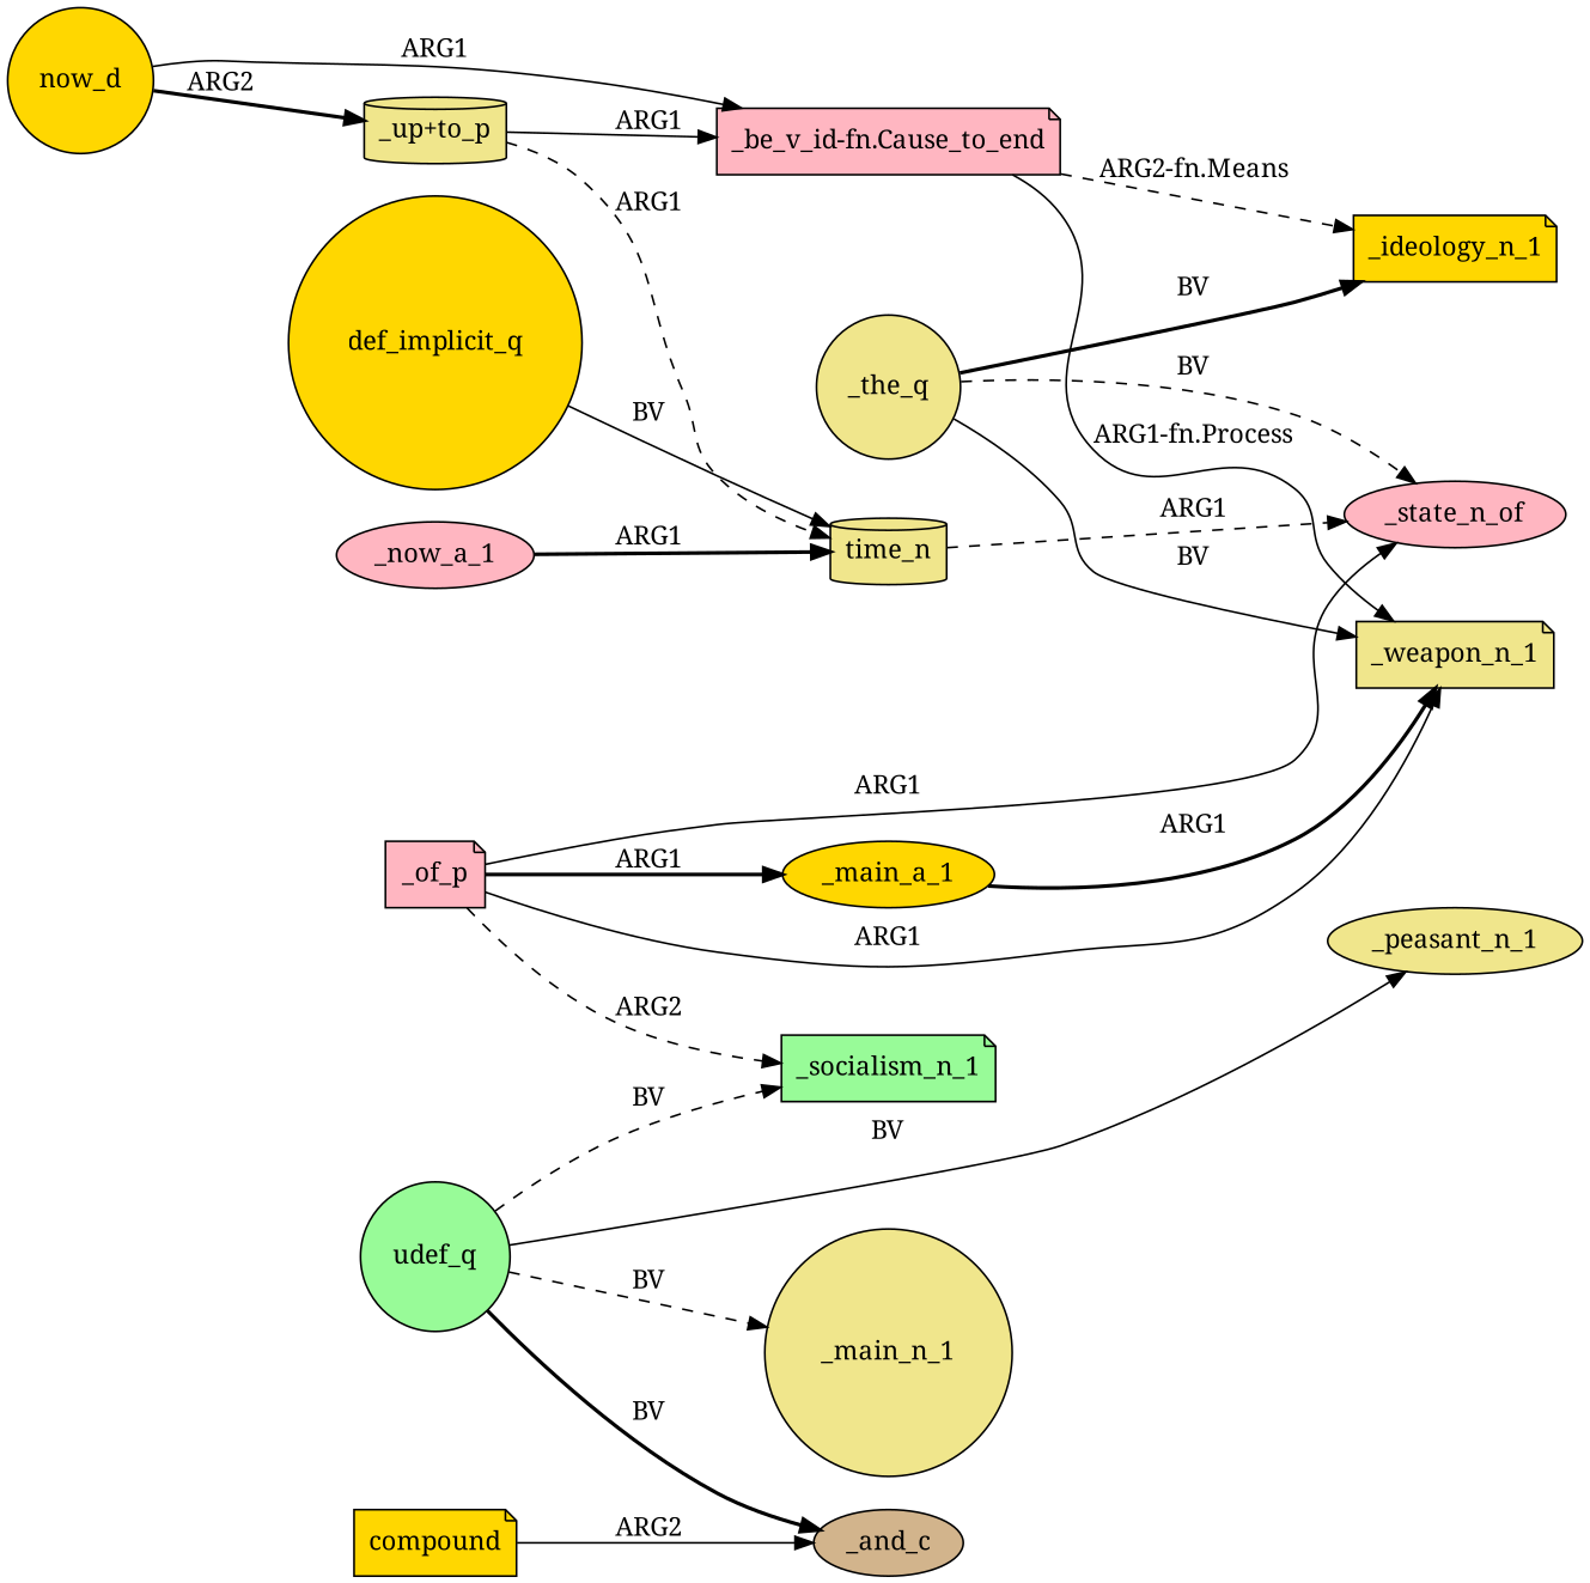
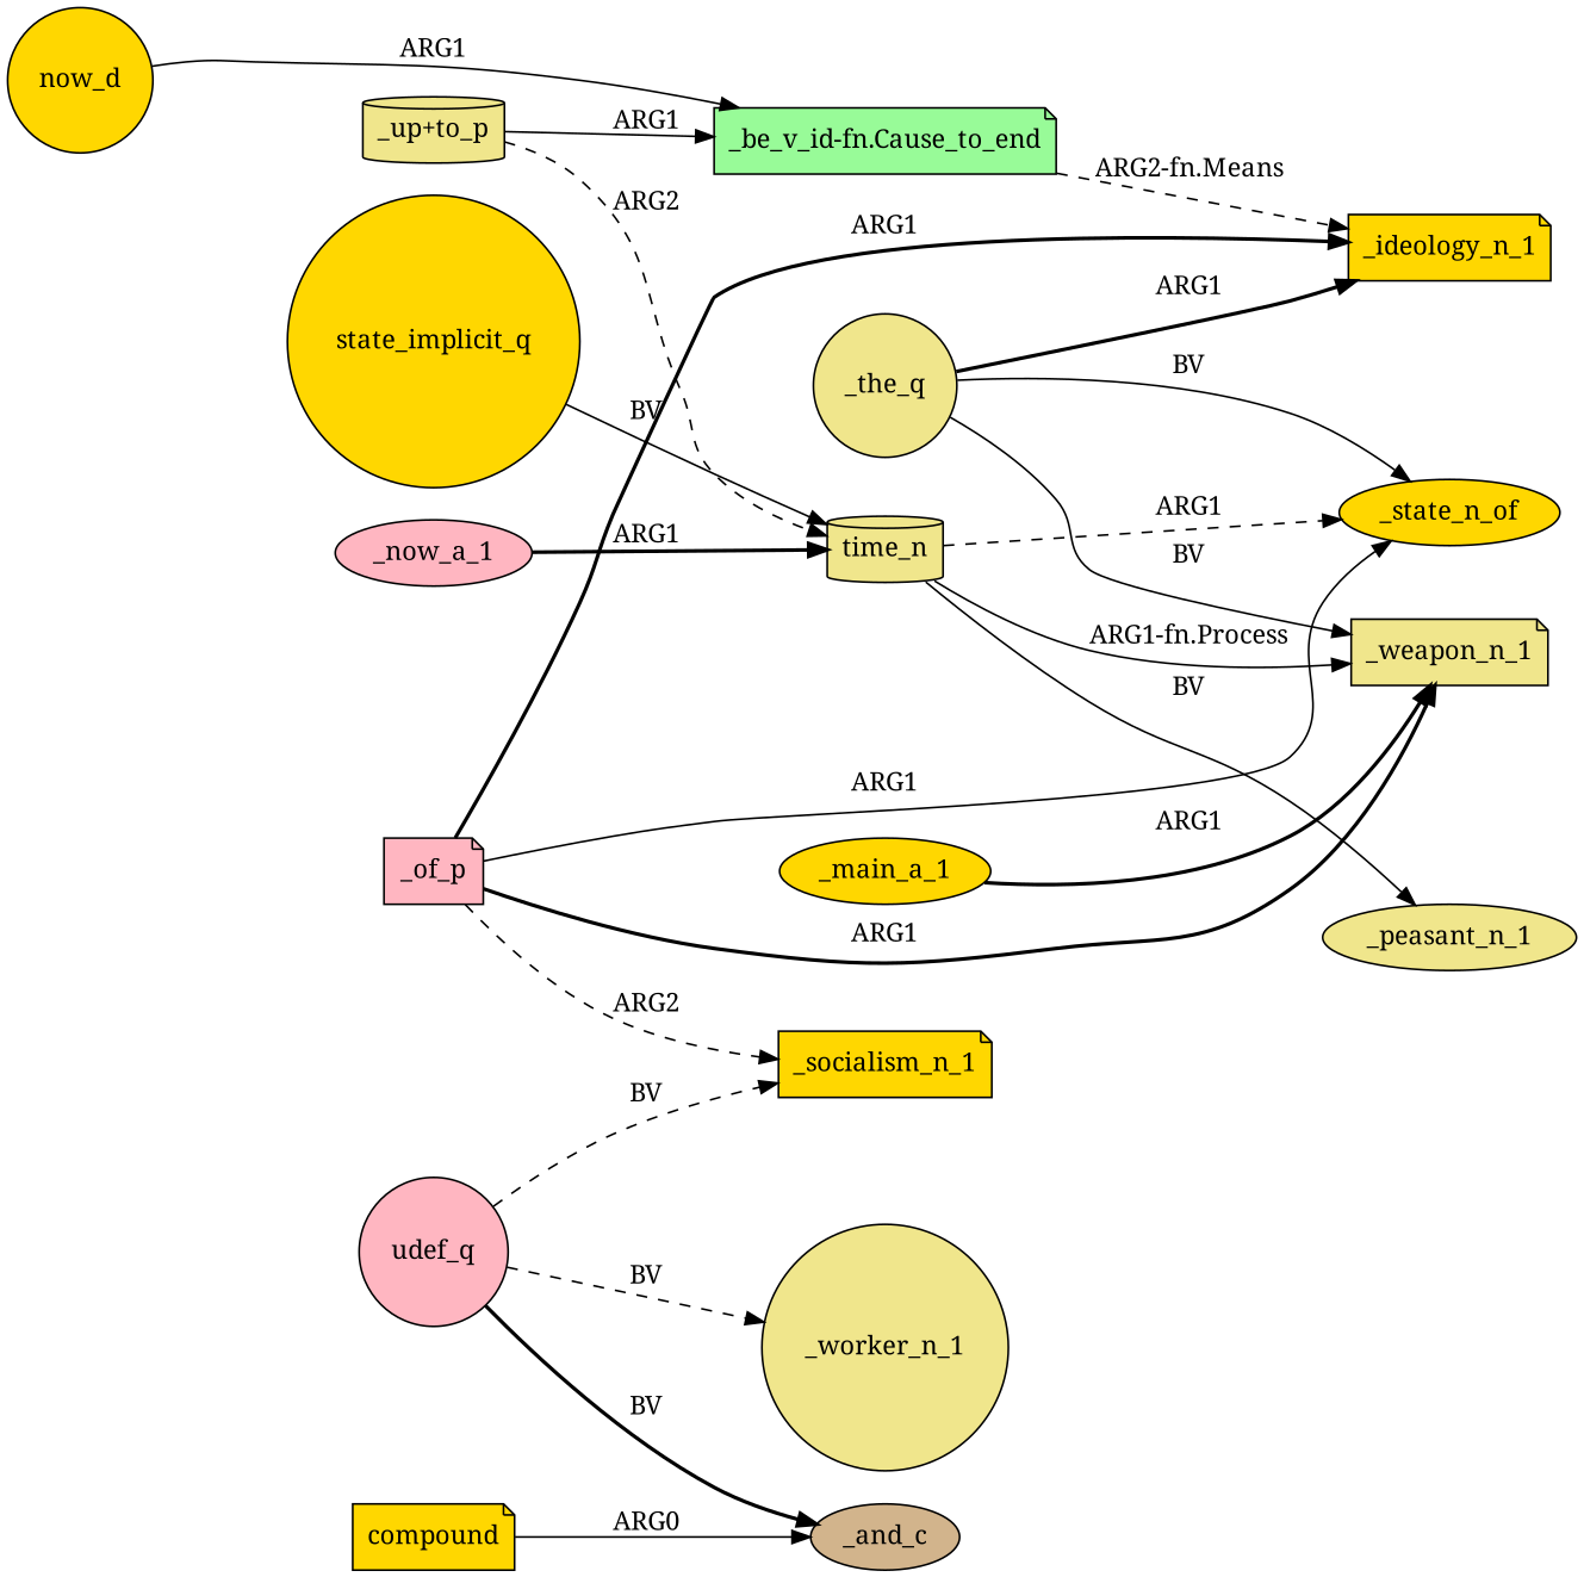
  digraph {
    fontname="Noto Serif"
    rankdir=LR
    node [fillcolor=khaki fontname="Noto Serif" shape=note style=filled]
    edge [fontname="Noto Serif" style=solid]
    n1 [fillcolor=gold label=now_d shape=circle]
-   "_be_v_id-fn.Cause_to_end" [fillcolor=lightpink]
+   "_be_v_id-fn.Cause_to_end" [fillcolor=palegreen]
    "_up+to_p" [shape=cylinder]
    _ideology_n_1 [fillcolor=gold]
    _weapon_n_1
    time_n [shape=cylinder]
-   udef_q [fillcolor=palegreen shape=circle]
+   udef_q [fillcolor=lightpink shape=circle]
    _peasant_n_1 [shape=ellipse]
    _and_c [fillcolor=tan shape=ellipse]
-   _worker_n_1 [shape=circle label=_main_n_1]
-   _socialism_n_1 [fillcolor=palegreen]
+   _worker_n_1 [shape=circle]
+   _socialism_n_1 [fillcolor=gold]
    _the_q [shape=circle]
-   _state_n_of [fillcolor=lightpink shape=ellipse]
+   _state_n_of [fillcolor=gold shape=ellipse]
    compound [fillcolor=gold]
    _now_a_1 [fillcolor=lightpink shape=ellipse]
    _of_p [fillcolor=lightpink]
    _main_a_1 [fillcolor=gold shape=ellipse]
-   def_implicit_q [fillcolor=gold shape=circle]
+   def_implicit_q [fillcolor=gold shape=circle label=state_implicit_q]
    n1 -> "_be_v_id-fn.Cause_to_end" [label=ARG1]
-   n1 -> "_up+to_p" [label=ARG2 style=bold]
    "_be_v_id-fn.Cause_to_end" -> _ideology_n_1 [label="ARG2-fn.Means" style=dashed]
-   "_be_v_id-fn.Cause_to_end" -> _weapon_n_1 [label="ARG1-fn.Process"]
+   time_n -> _weapon_n_1 [label="ARG1-fn.Process"]
    "_up+to_p" -> "_be_v_id-fn.Cause_to_end" [label=ARG1]
-   "_up+to_p" -> time_n [label=ARG1 style=dashed]
+   "_up+to_p" -> time_n [label=ARG2 style=dashed]
    time_n -> _state_n_of [label=ARG1 style=dashed]
-   udef_q -> _peasant_n_1 [label=BV]
+   time_n -> _peasant_n_1 [label=BV]
    udef_q -> _and_c [label=BV style=bold]
    udef_q -> _worker_n_1 [label=BV style=dashed]
    udef_q -> _socialism_n_1 [label=BV style=dashed]
-   _the_q -> _ideology_n_1 [label=BV style=bold]
+   _the_q -> _ideology_n_1 [label=ARG1 style=bold]
    _the_q -> _weapon_n_1 [label=BV]
-   _the_q -> _state_n_of [label=BV style=dashed]
-   compound -> _and_c [label=ARG2]
+   _the_q -> _state_n_of [label=BV]
+   compound -> _and_c [label=ARG0]
    _now_a_1 -> time_n [label=ARG1 style=bold]
-   _of_p -> _main_a_1 [label=ARG1 style=bold]
-   _of_p -> _weapon_n_1 [label=ARG1]
+   _of_p -> _ideology_n_1 [label=ARG1 style=bold]
+   _of_p -> _weapon_n_1 [label=ARG1 style=bold]
    _of_p -> _socialism_n_1 [label=ARG2 style=dashed]
    _of_p -> _state_n_of [label=ARG1]
    _main_a_1 -> _weapon_n_1 [label=ARG1 style=bold]
    def_implicit_q -> time_n [label=BV]
  }
